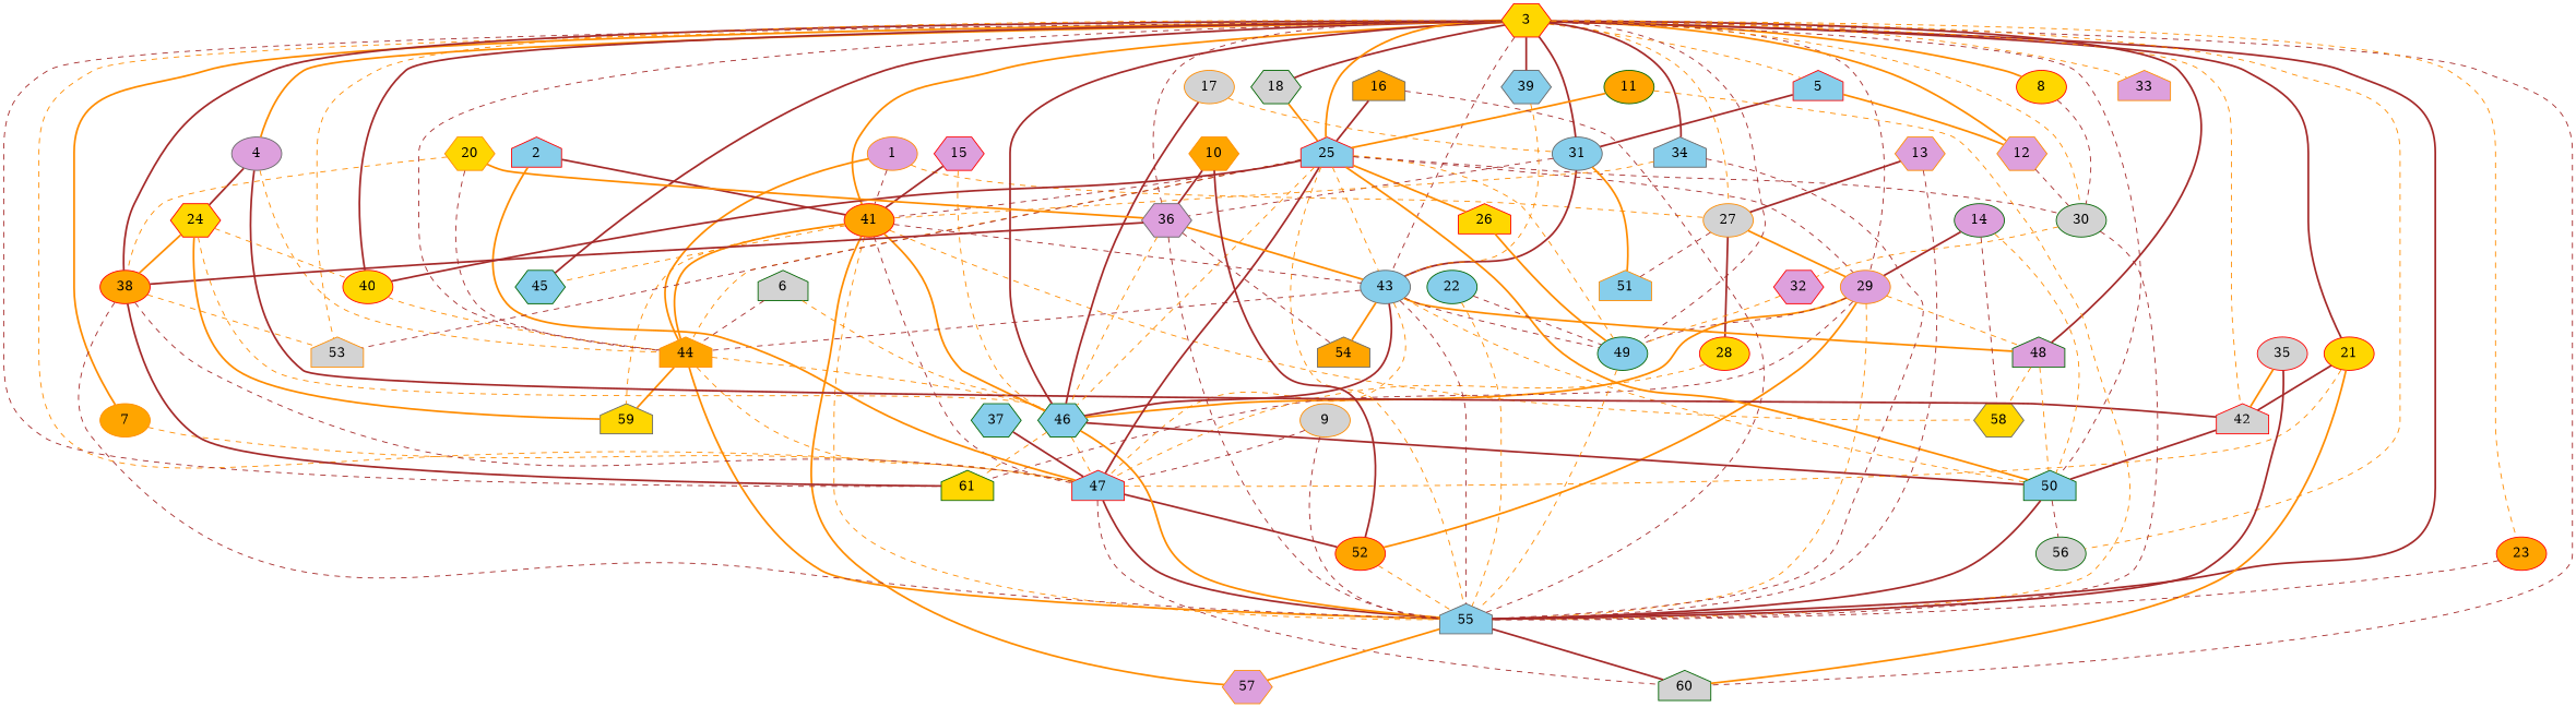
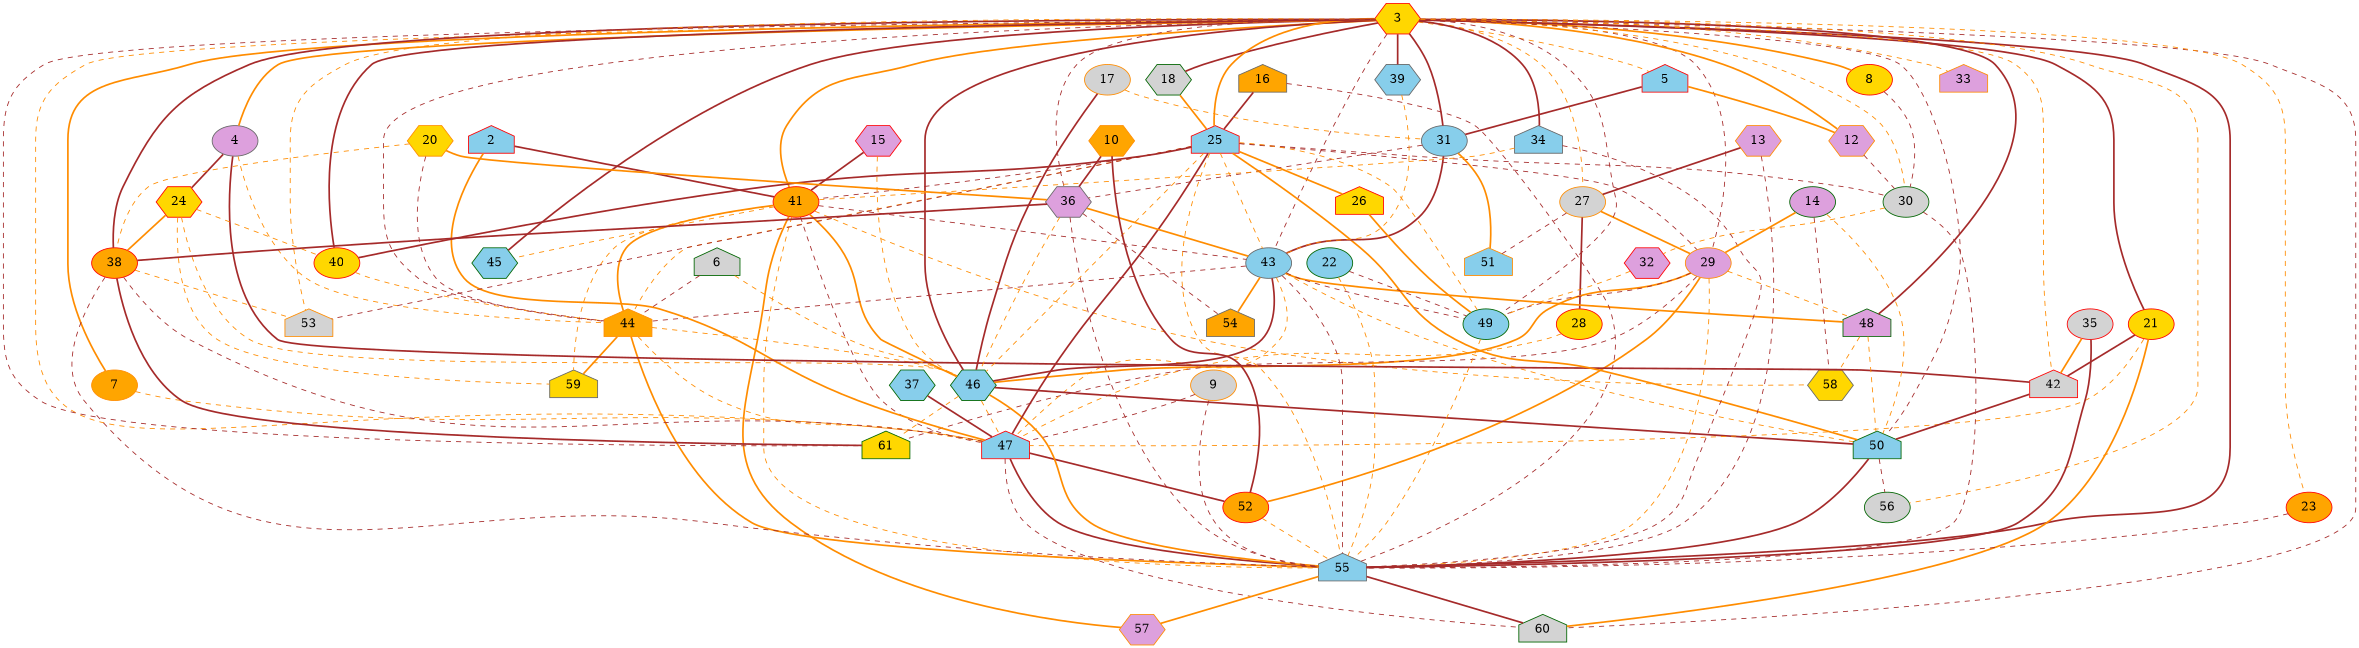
  graph {
    node [color=red fillcolor=skyblue shape=ellipse style=filled]
    edge [color=darkorange style=dashed weight=1.0]
-   1 [color=darkorange fillcolor=plum]
    27 [color=darkorange fillcolor=lightgrey]
    41 [fillcolor=orange]
    44 [color=darkorange fillcolor=orange shape=house]
    29 [color=darkorange fillcolor=plum]
    28 [fillcolor=gold]
    51 [color=darkorange shape=house]
    47 [shape=house]
    43 [color=gray40]
    45 [color=darkgreen shape=hexagon]
    46 [color=darkgreen shape=hexagon]
    55 [color=gray40 shape=house]
    58 [color=gray40 fillcolor=gold shape=hexagon]
    59 [color=gray40 fillcolor=gold shape=house]
    57 [color=darkorange fillcolor=plum shape=hexagon]
    2 [shape=house]
    60 [color=darkgreen fillcolor=lightgrey shape=house]
    52 [fillcolor=orange]
    3 [fillcolor=gold shape=hexagon]
    4 [color=gray40 fillcolor=plum]
    5 [shape=house]
    7 [color=darkorange fillcolor=orange]
    8 [fillcolor=gold]
    12 [color=darkorange fillcolor=plum shape=hexagon]
    18 [color=darkgreen fillcolor=lightgrey shape=hexagon]
    21 [fillcolor=gold]
    23 [fillcolor=orange]
    25 [shape=house]
    30 [color=darkgreen fillcolor=lightgrey]
    31 [color=gray40]
    33 [color=darkorange fillcolor=plum shape=house]
    34 [color=gray40 shape=house]
    36 [color=gray40 fillcolor=plum shape=hexagon]
    38 [fillcolor=orange]
    39 [color=gray40 shape=hexagon]
    40 [fillcolor=gold]
    42 [fillcolor=lightgrey shape=house]
    48 [color=darkgreen fillcolor=plum shape=house]
    49 [color=darkgreen]
    50 [color=darkgreen shape=house]
    53 [color=darkorange fillcolor=lightgrey shape=house]
    56 [color=darkgreen fillcolor=lightgrey]
    61 [color=darkgreen fillcolor=gold shape=house]
    24 [fillcolor=gold shape=hexagon]
    26 [fillcolor=gold shape=house]
    32 [fillcolor=plum shape=hexagon]
    54 [color=gray40 fillcolor=orange shape=house]
    6 [color=darkgreen fillcolor=lightgrey shape=house]
    9 [color=darkorange fillcolor=lightgrey]
    10 [color=darkorange fillcolor=orange shape=hexagon]
-   11 [color=darkgreen fillcolor=orange]
    13 [color=darkorange fillcolor=plum shape=hexagon]
    14 [color=darkgreen fillcolor=plum]
    15 [fillcolor=plum shape=hexagon]
    16 [color=gray40 fillcolor=orange shape=house]
    17 [color=darkorange fillcolor=lightgrey]
    20 [color=darkorange fillcolor=gold shape=hexagon]
    22 [color=darkgreen]
    35 [fillcolor=lightgrey]
    37 [color=darkgreen shape=hexagon]
-   1 -- 27
-   1 -- 41 [color=brown]
-   1 -- 44 [style=bold]
    27 -- 29 [style=bold]
    27 -- 28 [color=brown style=bold]
    27 -- 51 [color=brown]
    41 -- 44 [style=bold]
    41 -- 47 [color=brown]
    41 -- 43 [color=brown]
    41 -- 45
    41 -- 46 [style=bold weight=2.0]
    41 -- 55 [weight=2.0]
    41 -- 58
    41 -- 59
    41 -- 57 [style=bold]
    44 -- 47
    44 -- 46
    44 -- 55 [style=bold weight=3.0]
    44 -- 59 [style=bold]
    29 -- 46 [style=bold]
    29 -- 55
    29 -- 52 [style=bold]
    29 -- 48
    29 -- 49 [color=brown]
    29 -- 61 [color=brown]
    28 -- 47
    47 -- 55 [color=brown style=bold weight=2.0]
    47 -- 60 [color=brown]
    47 -- 52 [color=brown style=bold]
    43 -- 44 [color=brown]
    43 -- 47 [weight=2.0]
    43 -- 46 [color=brown style=bold]
    43 -- 55 [color=brown weight=4.0]
    43 -- 48 [style=bold weight=2.0]
    43 -- 49 [color=brown]
    43 -- 50
    43 -- 54 [style=bold]
    46 -- 47 [weight=2.0]
    46 -- 55 [style=bold weight=2.0]
    46 -- 50 [color=brown style=bold]
    46 -- 61
    55 -- 57 [style=bold]
    55 -- 60 [color=brown style=bold]
    2 -- 41 [color=brown style=bold]
    2 -- 47 [style=bold]
    52 -- 55
    3 -- 27 [weight=2.0]
    3 -- 41 [style=bold weight=3.0]
    3 -- 44 [color=brown weight=2.0]
    3 -- 29 [color=brown]
    3 -- 47 [weight=3.0]
    3 -- 43 [color=brown weight=2.0]
    3 -- 45 [color=brown style=bold]
    3 -- 46 [color=brown style=bold weight=3.0]
    3 -- 55 [color=brown style=bold weight=4.0]
    3 -- 60 [color=brown]
    3 -- 4 [style=bold]
    3 -- 5
    3 -- 7 [style=bold]
    3 -- 8 [style=bold]
    3 -- 12 [style=bold]
    3 -- 18 [color=brown style=bold]
    3 -- 21 [color=brown style=bold]
    3 -- 23
    3 -- 25 [style=bold weight=2.0]
    3 -- 30 [weight=2.0]
    3 -- 31 [color=brown style=bold weight=2.0]
    3 -- 33 [weight=2.0]
    3 -- 34 [color=brown style=bold]
    3 -- 36 [color=brown]
    3 -- 38 [color=brown style=bold weight=2.0]
    3 -- 39 [color=brown style=bold weight=3.0]
    3 -- 40 [color=brown style=bold]
    3 -- 42
    3 -- 48 [color=brown style=bold]
    3 -- 49 [color=brown]
    3 -- 50 [color=brown]
    3 -- 53
    3 -- 56
    3 -- 61 [color=brown]
    4 -- 44
    4 -- 42 [color=brown style=bold]
    4 -- 24 [color=brown style=bold]
    5 -- 12 [style=bold]
    5 -- 31 [color=brown style=bold]
    7 -- 47
    8 -- 30 [color=brown]
    12 -- 30 [color=brown]
    18 -- 25 [style=bold]
    21 -- 47 [weight=2.0]
    21 -- 60 [style=bold]
    21 -- 42 [color=brown style=bold]
    23 -- 55 [color=brown]
    25 -- 41 [color=brown]
    25 -- 44
    25 -- 29 [color=brown]
    25 -- 47 [color=brown style=bold]
    25 -- 43
    25 -- 46 [weight=2.0]
    25 -- 55 [weight=2.0]
    25 -- 30 [color=brown weight=2.0]
    25 -- 40 [color=brown style=bold weight=2.0]
    25 -- 49
    25 -- 50 [style=bold]
    25 -- 53 [color=brown]
    25 -- 26 [style=bold]
    30 -- 55 [color=brown]
    30 -- 32
    31 -- 51 [style=bold]
    31 -- 43 [color=brown style=bold]
    31 -- 36 [color=brown]
    34 -- 41
    34 -- 55 [color=brown]
    36 -- 43 [style=bold]
    36 -- 46
    36 -- 55 [color=brown]
    36 -- 38 [color=brown style=bold]
    36 -- 54 [color=brown]
    38 -- 47 [color=brown]
    38 -- 55 [color=brown]
    38 -- 53
    38 -- 61 [color=brown style=bold]
    39 -- 43
    40 -- 44
    42 -- 50 [color=brown style=bold]
    48 -- 58
    48 -- 50
    49 -- 55
    50 -- 55 [color=brown style=bold]
    50 -- 56 [color=brown]
    24 -- 46
-   24 -- 59 [style=bold]
+   24 -- 59
    24 -- 38 [style=bold]
    24 -- 40
    26 -- 49 [style=bold]
    32 -- 49
    6 -- 44 [color=brown]
    6 -- 46
    9 -- 47 [color=brown weight=2.0]
    9 -- 55 [color=brown]
    10 -- 52 [color=brown style=bold]
    10 -- 36 [color=brown style=bold]
-   11 -- 55
-   11 -- 25 [style=bold]
    13 -- 27 [color=brown style=bold]
    13 -- 55 [color=brown]
-   14 -- 29 [color=brown style=bold]
+   14 -- 29 [style=bold]
    14 -- 58 [color=brown]
    14 -- 50
    15 -- 41 [color=brown style=bold]
    15 -- 46
    16 -- 55 [color=brown]
    16 -- 25 [color=brown style=bold]
    17 -- 46 [color=brown style=bold]
    17 -- 31
    20 -- 44 [color=brown]
    20 -- 36 [style=bold]
    20 -- 38
    22 -- 55
    22 -- 49 [color=brown]
    35 -- 55 [color=brown style=bold]
    35 -- 42 [style=bold]
    37 -- 47 [color=brown style=bold]
  }
